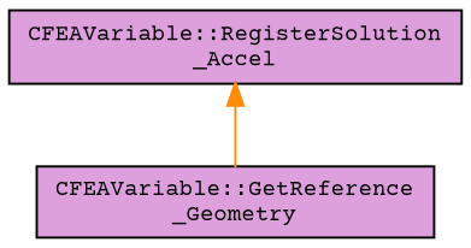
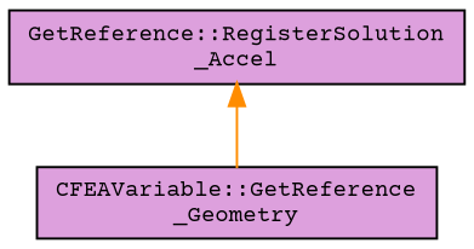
  digraph {
    rankdir=TB
    fontname="Courier Prime"
    node [color=black fillcolor=plum fontname="Courier Prime" fontsize=10 shape=record style=filled]
-   n1 [fontcolor=black height=0.2 label="CFEAVariable::RegisterSolution\l_Accel" width=0.4]
+   n1 [fontcolor=black height=0.2 label="GetReference::RegisterSolution\l_Accel" width=0.4]
    n2 [height=0.2 label="CFEAVariable::GetReference\l_Geometry" width=0.4]
    n1 -> n2 [color=darkorange dir=back fontname="Courier Prime" fontsize=10 labelfontname=Helvetica labelfontsize=10 style=solid]
  }
